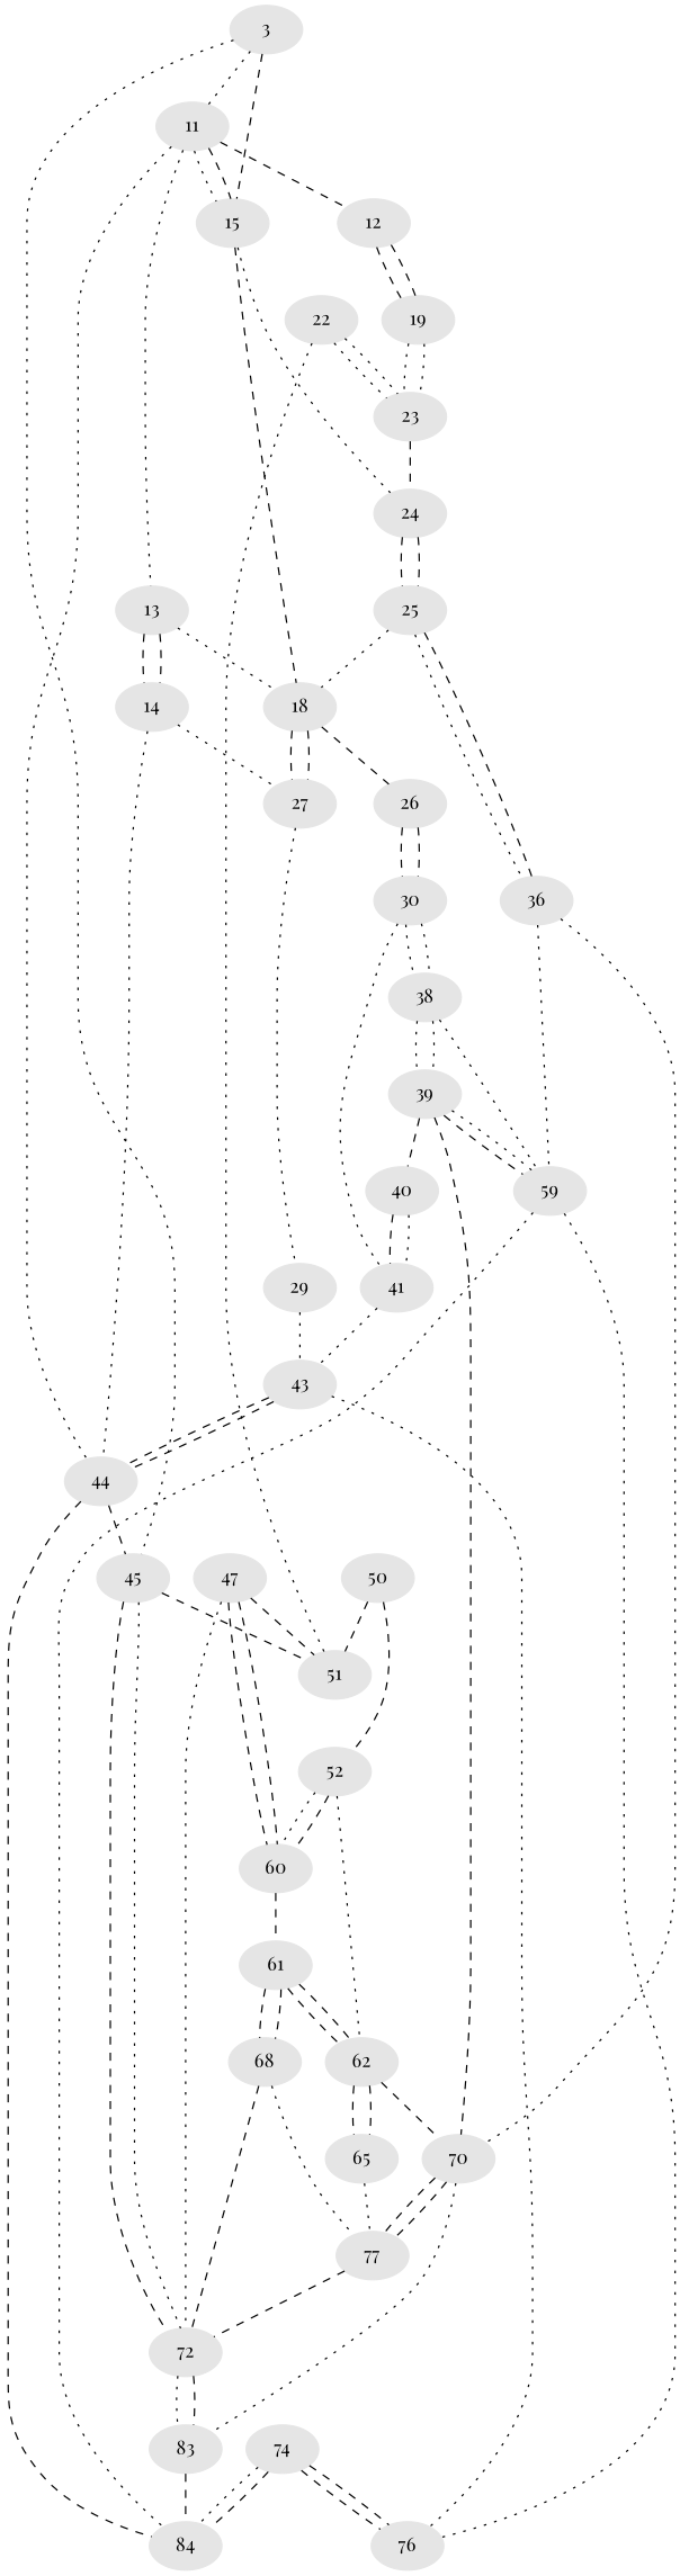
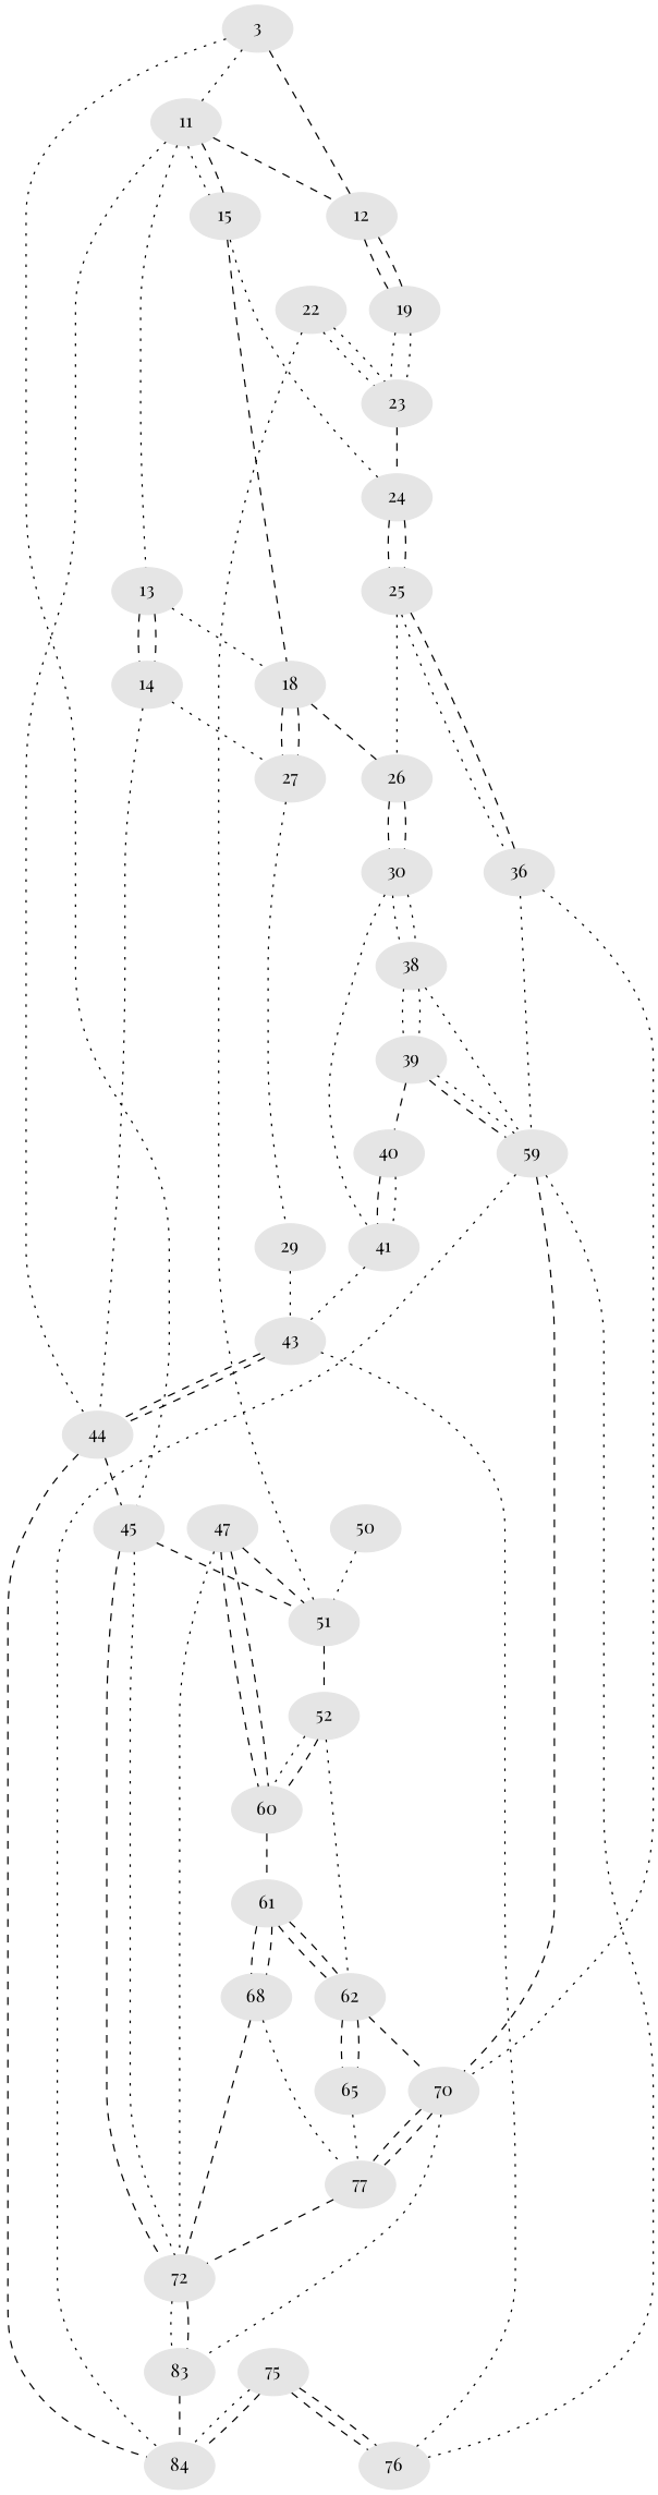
  graph {
    fontname="Playfair Display"
    node [color=gray90 fontname="Playfair Display" style=filled]
    edge [fontname="Playfair Display" style=dashed]
    3 [super="+2"]
    11 [super="+8"]
    12 [super="+10"]
    45 [super="+4"]
    13
    15
    44 [super="+5"]
    19
    51 [super="+48+49"]
    n10 [label=72 super="+78+74"]
    14
    18 [super="+17"]
    24
    84 [super="+80+81+72+73"]
    23
    27
    26
    29 [super="+28"]
    25
    30
    22
    52
    70 [super="+67+56+55+35"]
    77 [super="+69+66"]
    83 [super="+71"]
    36
    59 [super="+58+37"]
    38
    41 [super="+32+31"]
    43 [super="+42+34"]
    76 [super="+64"]
    39
    40
    47
    60
    61
    50
    62 [super="+53+54"]
    65
    68
-   75 [label=74]
+   75
    3 -- 11 [style=dotted]
-   3 -- 15 [weight=2]
+   3 -- 12 [weight=2]
    3 -- 45 [style=dotted]
    11 -- 12
    11 -- 13 [style=dotted]
    11 -- 15 [style=dotted]
    11 -- 15
    11 -- 44 [style=dotted]
    12 -- 19 [weight=2]
    12 -- 19
    45 -- 51
    45 -- n10 [weight=2]
    45 -- n10 [style=dotted]
    13 -- 14
    13 -- 14
    13 -- 18 [style=dotted]
    15 -- 18
    15 -- 24 [style=dotted]
    44 -- 45 [weight=2]
    44 -- 84
    19 -- 23 [style=dotted]
    19 -- 23 [style=dotted]
-   50 -- 52
+   51 -- 52
    n10 -- 83 [style=dotted]
    n10 -- 83
    14 -- 44 [style=dotted]
    14 -- 27 [style=dotted]
    18 -- 27
    18 -- 27
    18 -- 26
    24 -- 25
    24 -- 25
    23 -- 24
    27 -- 29 [style=dotted]
    26 -- 30
    26 -- 30
    29 -- 43 [style=dotted weight=2]
-   25 -- 18 [style=dotted]
+   25 -- 26 [style=dotted]
    25 -- 36 [style=dotted]
    25 -- 36
    30 -- 38 [style=dotted]
    30 -- 38 [style=dotted]
    30 -- 41 [style=dotted]
    22 -- 51 [style=dotted]
    22 -- 23 [style=dotted]
    22 -- 23 [style=dotted]
    52 -- 60 [style=dotted]
    52 -- 60
    52 -- 62 [style=dotted]
    70 -- 77 [weight=2]
    70 -- 77
    70 -- 83 [style=dotted]
    77 -- n10
    83 -- 84 [weight=2]
    36 -- 70 [style=dotted]
    36 -- 59 [style=dotted]
    59 -- 84 [style=dotted]
-   39 -- 70
+   59 -- 70
    59 -- 76 [style=dotted]
    38 -- 59 [style=dotted]
    38 -- 39 [style=dotted]
    38 -- 39 [style=dotted]
    41 -- 43 [style=dotted weight=2]
    43 -- 44
    43 -- 44
    43 -- 76 [style=dotted]
    39 -- 59
    39 -- 59 [style=dotted]
    39 -- 40
    40 -- 41 [weight=2]
    40 -- 41 [style=dotted]
    47 -- 51
    47 -- n10 [style=dotted]
    47 -- 60
    47 -- 60
    60 -- 61
    61 -- 62
    61 -- 62
    61 -- 68
    61 -- 68
-   50 -- 51 [weight=3]
+   50 -- 51 [style=dotted weight=3]
    62 -- 70
    62 -- 65 [weight=2]
    62 -- 65
    65 -- 77 [style=dotted]
    68 -- n10
    68 -- 77 [style=dotted]
    75 -- 84 [style=dotted weight=2]
    75 -- 84
    75 -- 76
    75 -- 76
  }
